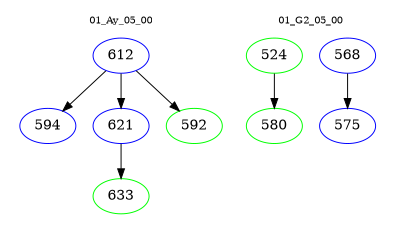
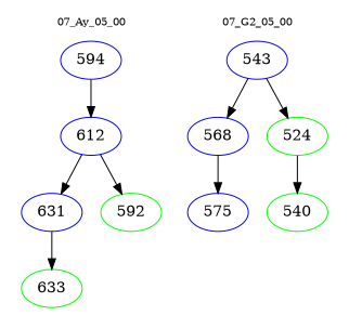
  digraph {
    node [color=blue]
    edge [color=black]
    n1 [label=612]
    n2 [label=594]
-   n3 [label=621]
+   n3 [label=631]
    n4 [color=green label=592]
    n5 [color=green label=633]
+   n6 [label=543]
    n7 [label=568]
    n8 [color=green label=524]
    n9 [label=575]
-   n10 [color=green label=580]
+   n10 [color=green label=540]
    subgraph cluster_1 {
      color=white
      fontsize=10
-     label="01_Ay_05_00"
+     label="07_Ay_05_00"
      n1
      n2
      n3
      n4
      n5
    }
    subgraph cluster_2 {
      color=white
      fontsize=10
-     label="01_G2_05_00"
+     label="07_G2_05_00"
+     n6
      n7
      n8
      n9
      n10
    }
-   n1 -> n2
+   n2 -> n1
    n1 -> n3
    n1 -> n4
    n3 -> n5
+   n6 -> n7
+   n6 -> n8
    n7 -> n9
    n8 -> n10
  }
